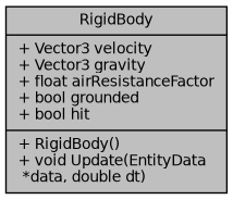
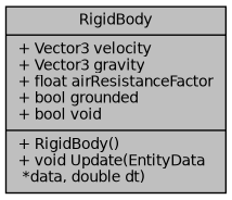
  digraph {
-   n1 [color=black fillcolor=grey75 fontcolor=black fontname=Helvetica fontsize=10 height=0.2 label="{RigidBody\n|+ Vector3 velocity\l+ Vector3 gravity\l+ float airResistanceFactor\l+ bool grounded\l+ bool hit\l|+  RigidBody()\l+ void Update(EntityData\l *data, double dt)\l}" shape=record style=filled width=0.4]
+   n1 [color=black fillcolor=grey75 fontcolor=black fontname=Helvetica fontsize=10 height=0.2 label="{RigidBody\n|+ Vector3 velocity\l+ Vector3 gravity\l+ float airResistanceFactor\l+ bool grounded\l+ bool void\l|+  RigidBody()\l+ void Update(EntityData\l *data, double dt)\l}" shape=record style=filled width=0.4]
  }
